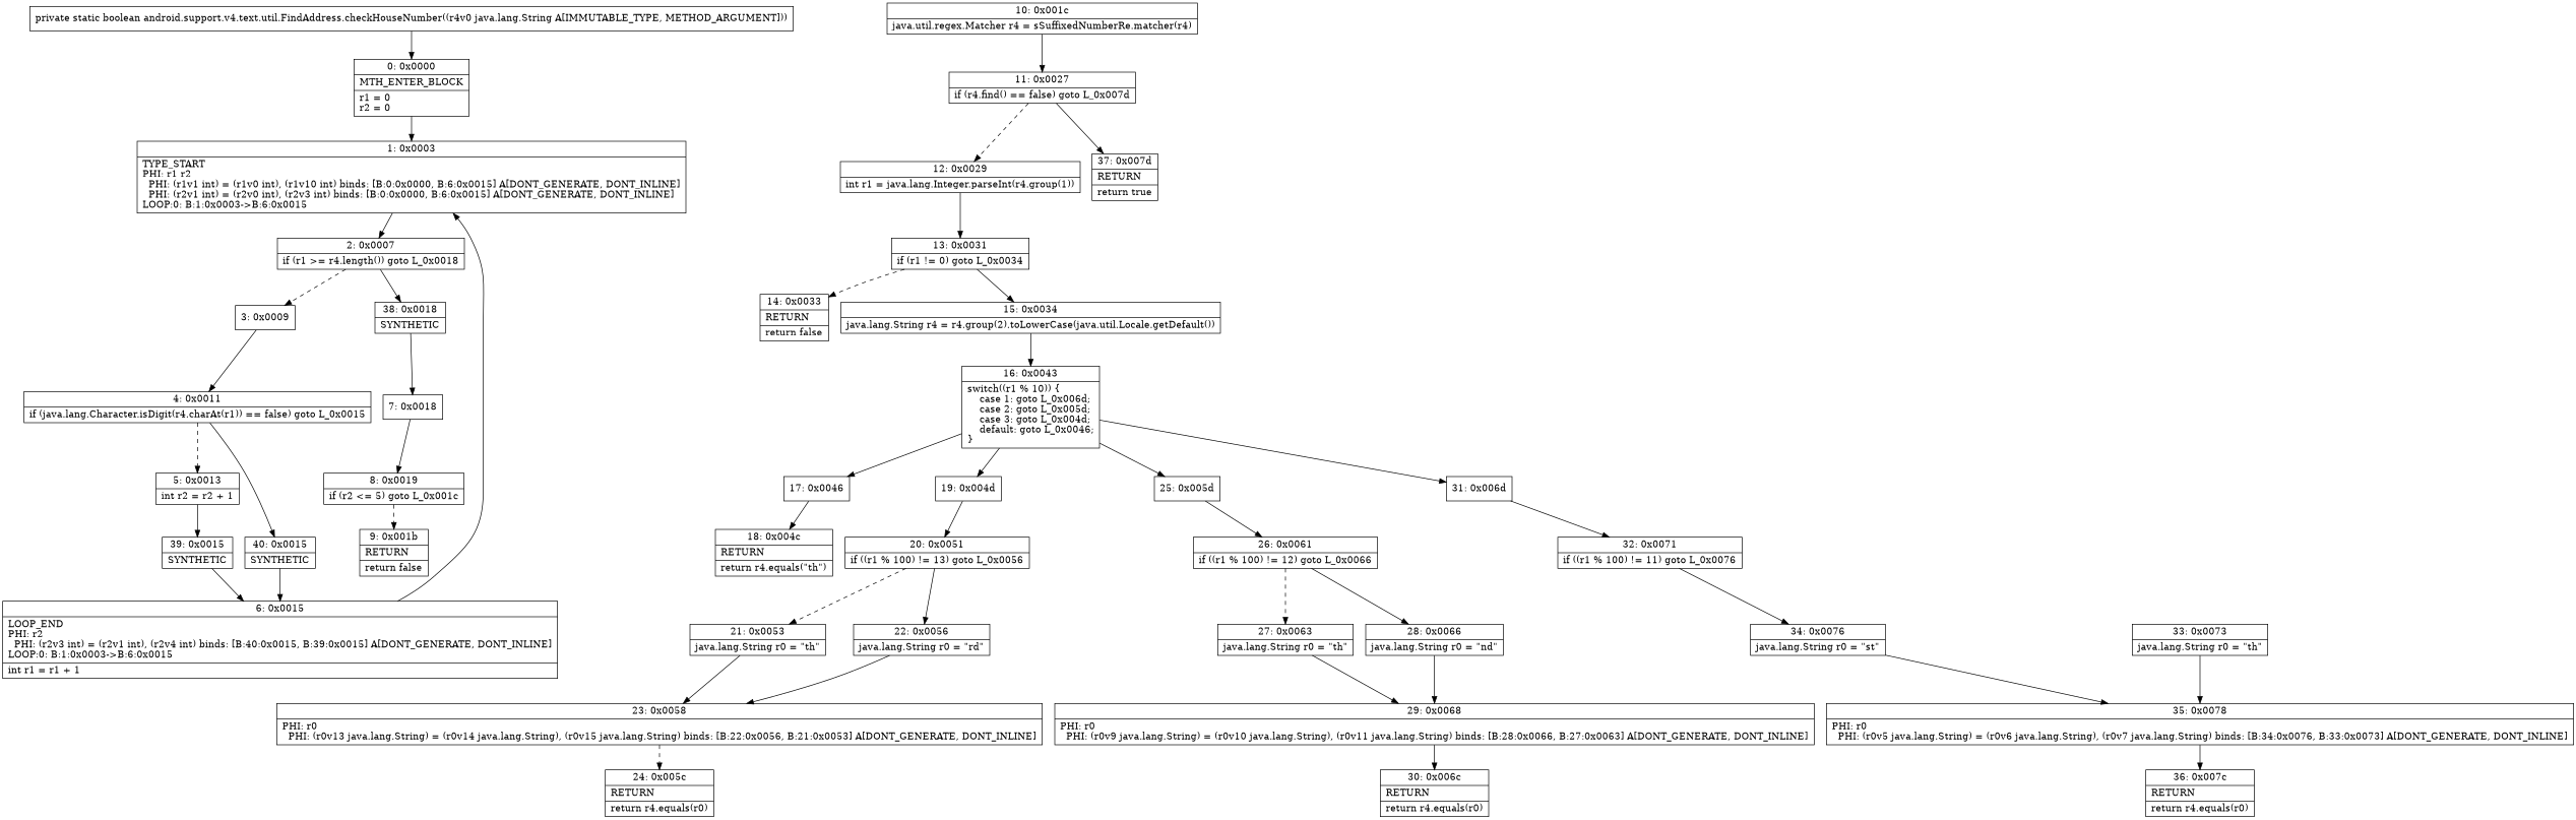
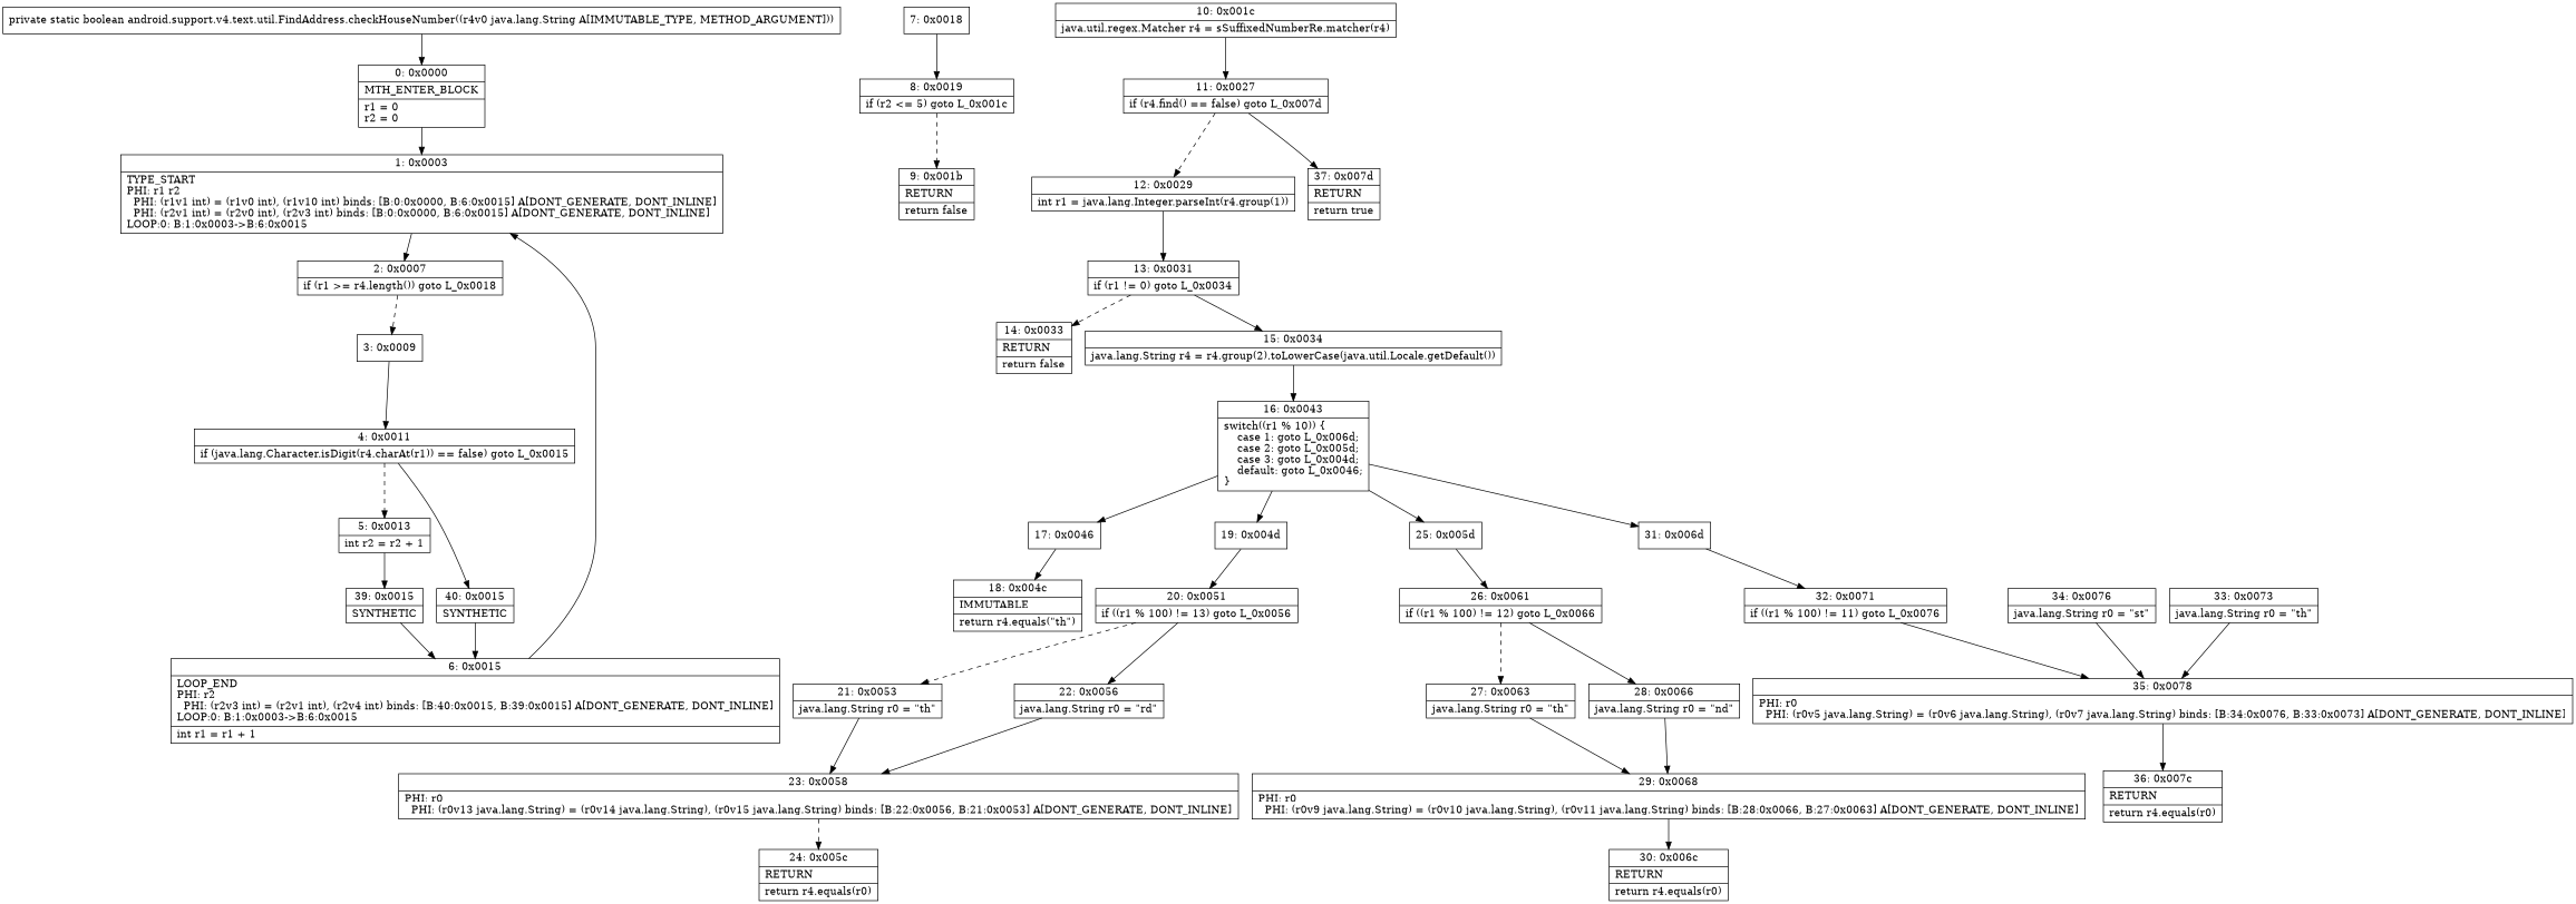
  digraph {
    node [shape=record]
    n1 [label="{0\:\ 0x0000|MTH_ENTER_BLOCK\l|r1 = 0\lr2 = 0\l}"]
    n2 [label="{1\:\ 0x0003|TYPE_START\lPHI: r1 r2 \l  PHI: (r1v1 int) = (r1v0 int), (r1v10 int) binds: [B:0:0x0000, B:6:0x0015] A[DONT_GENERATE, DONT_INLINE]\l  PHI: (r2v1 int) = (r2v0 int), (r2v3 int) binds: [B:0:0x0000, B:6:0x0015] A[DONT_GENERATE, DONT_INLINE]\lLOOP:0: B:1:0x0003\-\>B:6:0x0015\l}"]
    n3 [label="{2\:\ 0x0007|if (r1 \>= r4.length()) goto L_0x0018\l}"]
    n4 [label="{3\:\ 0x0009}"]
-   n5 [label="{38\:\ 0x0018|SYNTHETIC\l}"]
    n6 [label="{4\:\ 0x0011|if (java.lang.Character.isDigit(r4.charAt(r1)) == false) goto L_0x0015\l}"]
    n7 [label="{7\:\ 0x0018}"]
    n8 [label="{5\:\ 0x0013|int r2 = r2 + 1\l}"]
    n9 [label="{40\:\ 0x0015|SYNTHETIC\l}"]
    n10 [label="{39\:\ 0x0015|SYNTHETIC\l}"]
    n11 [label="{6\:\ 0x0015|LOOP_END\lPHI: r2 \l  PHI: (r2v3 int) = (r2v1 int), (r2v4 int) binds: [B:40:0x0015, B:39:0x0015] A[DONT_GENERATE, DONT_INLINE]\lLOOP:0: B:1:0x0003\-\>B:6:0x0015\l|int r1 = r1 + 1\l}"]
    n12 [label="{8\:\ 0x0019|if (r2 \<= 5) goto L_0x001c\l}"]
    n13 [label="{9\:\ 0x001b|RETURN\l|return false\l}"]
    n14 [label="{10\:\ 0x001c|java.util.regex.Matcher r4 = sSuffixedNumberRe.matcher(r4)\l}"]
    n15 [label="{11\:\ 0x0027|if (r4.find() == false) goto L_0x007d\l}"]
    n16 [label="{12\:\ 0x0029|int r1 = java.lang.Integer.parseInt(r4.group(1))\l}"]
    n17 [label="{37\:\ 0x007d|RETURN\l|return true\l}"]
    n18 [label="{13\:\ 0x0031|if (r1 != 0) goto L_0x0034\l}"]
    n19 [label="{14\:\ 0x0033|RETURN\l|return false\l}"]
    n20 [label="{15\:\ 0x0034|java.lang.String r4 = r4.group(2).toLowerCase(java.util.Locale.getDefault())\l}"]
    n21 [label="{16\:\ 0x0043|switch((r1 % 10)) \{\l    case 1: goto L_0x006d;\l    case 2: goto L_0x005d;\l    case 3: goto L_0x004d;\l    default: goto L_0x0046;\l\}\l}"]
    n22 [label="{17\:\ 0x0046}"]
    n23 [label="{19\:\ 0x004d}"]
    n24 [label="{25\:\ 0x005d}"]
    n25 [label="{31\:\ 0x006d}"]
-   n26 [label="{18\:\ 0x004c|RETURN\l|return r4.equals(\"th\")\l}"]
+   n26 [label="{18\:\ 0x004c|IMMUTABLE\l|return r4.equals(\"th\")\l}"]
    n27 [label="{20\:\ 0x0051|if ((r1 % 100) != 13) goto L_0x0056\l}"]
    n28 [label="{26\:\ 0x0061|if ((r1 % 100) != 12) goto L_0x0066\l}"]
    n29 [label="{32\:\ 0x0071|if ((r1 % 100) != 11) goto L_0x0076\l}"]
    n30 [label="{21\:\ 0x0053|java.lang.String r0 = \"th\"\l}"]
    n31 [label="{22\:\ 0x0056|java.lang.String r0 = \"rd\"\l}"]
    n32 [label="{23\:\ 0x0058|PHI: r0 \l  PHI: (r0v13 java.lang.String) = (r0v14 java.lang.String), (r0v15 java.lang.String) binds: [B:22:0x0056, B:21:0x0053] A[DONT_GENERATE, DONT_INLINE]\l}"]
    n33 [label="{24\:\ 0x005c|RETURN\l|return r4.equals(r0)\l}"]
    n34 [label="{27\:\ 0x0063|java.lang.String r0 = \"th\"\l}"]
    n35 [label="{28\:\ 0x0066|java.lang.String r0 = \"nd\"\l}"]
    n36 [label="{29\:\ 0x0068|PHI: r0 \l  PHI: (r0v9 java.lang.String) = (r0v10 java.lang.String), (r0v11 java.lang.String) binds: [B:28:0x0066, B:27:0x0063] A[DONT_GENERATE, DONT_INLINE]\l}"]
    n37 [label="{30\:\ 0x006c|RETURN\l|return r4.equals(r0)\l}"]
    n38 [label="{34\:\ 0x0076|java.lang.String r0 = \"st\"\l}"]
    n39 [label="{33\:\ 0x0073|java.lang.String r0 = \"th\"\l}"]
    n40 [label="{35\:\ 0x0078|PHI: r0 \l  PHI: (r0v5 java.lang.String) = (r0v6 java.lang.String), (r0v7 java.lang.String) binds: [B:34:0x0076, B:33:0x0073] A[DONT_GENERATE, DONT_INLINE]\l}"]
    n41 [label="{36\:\ 0x007c|RETURN\l|return r4.equals(r0)\l}"]
    n42 [label="{private static boolean android.support.v4.text.util.FindAddress.checkHouseNumber((r4v0 java.lang.String A[IMMUTABLE_TYPE, METHOD_ARGUMENT])) }"]
    n1 -> n2
    n2 -> n3
    n3 -> n4 [style=dashed]
-   n3 -> n5
    n4 -> n6
-   n5 -> n7
    n6 -> n8 [style=dashed]
    n6 -> n9
    n7 -> n12
    n8 -> n10
    n9 -> n11
    n10 -> n11
    n11 -> n2
    n12 -> n13 [style=dashed]
    n14 -> n15
    n15 -> n16 [style=dashed]
    n15 -> n17
    n16 -> n18
    n18 -> n19 [style=dashed]
    n18 -> n20
    n20 -> n21
    n21 -> n22
    n21 -> n23
    n21 -> n24
    n21 -> n25
    n22 -> n26
    n23 -> n27
    n24 -> n28
    n25 -> n29
    n27 -> n30 [style=dashed]
    n27 -> n31
    n28 -> n34 [style=dashed]
    n28 -> n35
-   n29 -> n38
+   n29 -> n40
    n30 -> n32
    n31 -> n32
    n32 -> n33 [style=dashed]
    n34 -> n36
    n35 -> n36
    n36 -> n37
    n38 -> n40
    n39 -> n40
    n40 -> n41
    n42 -> n1
  }
